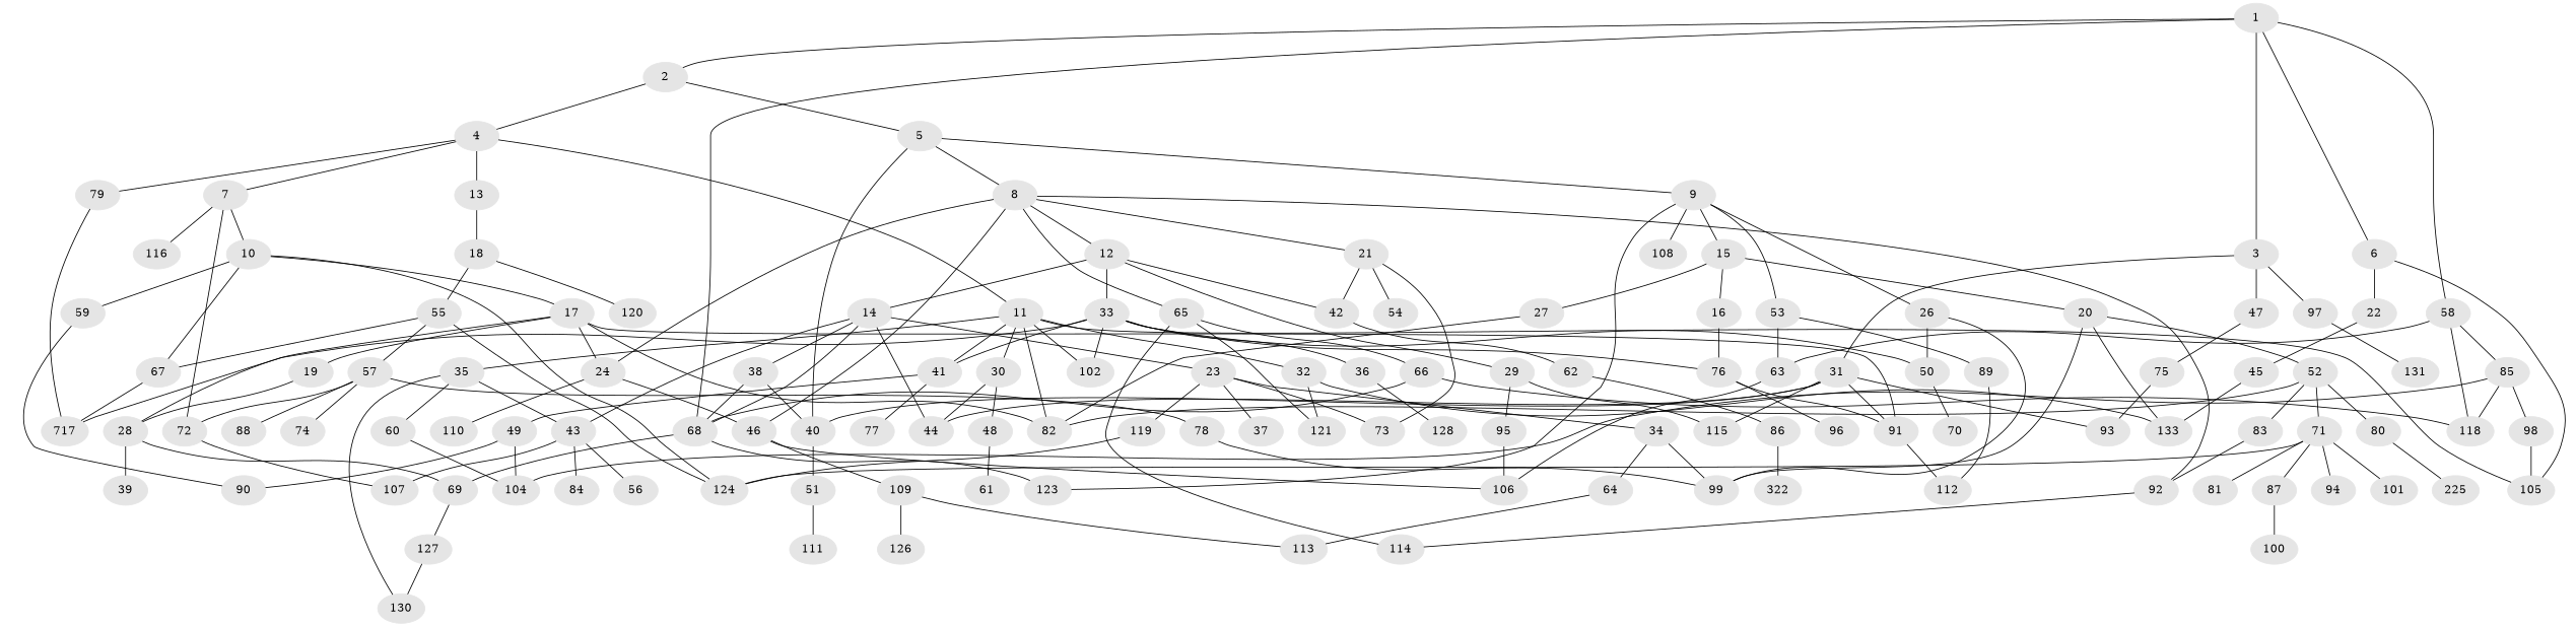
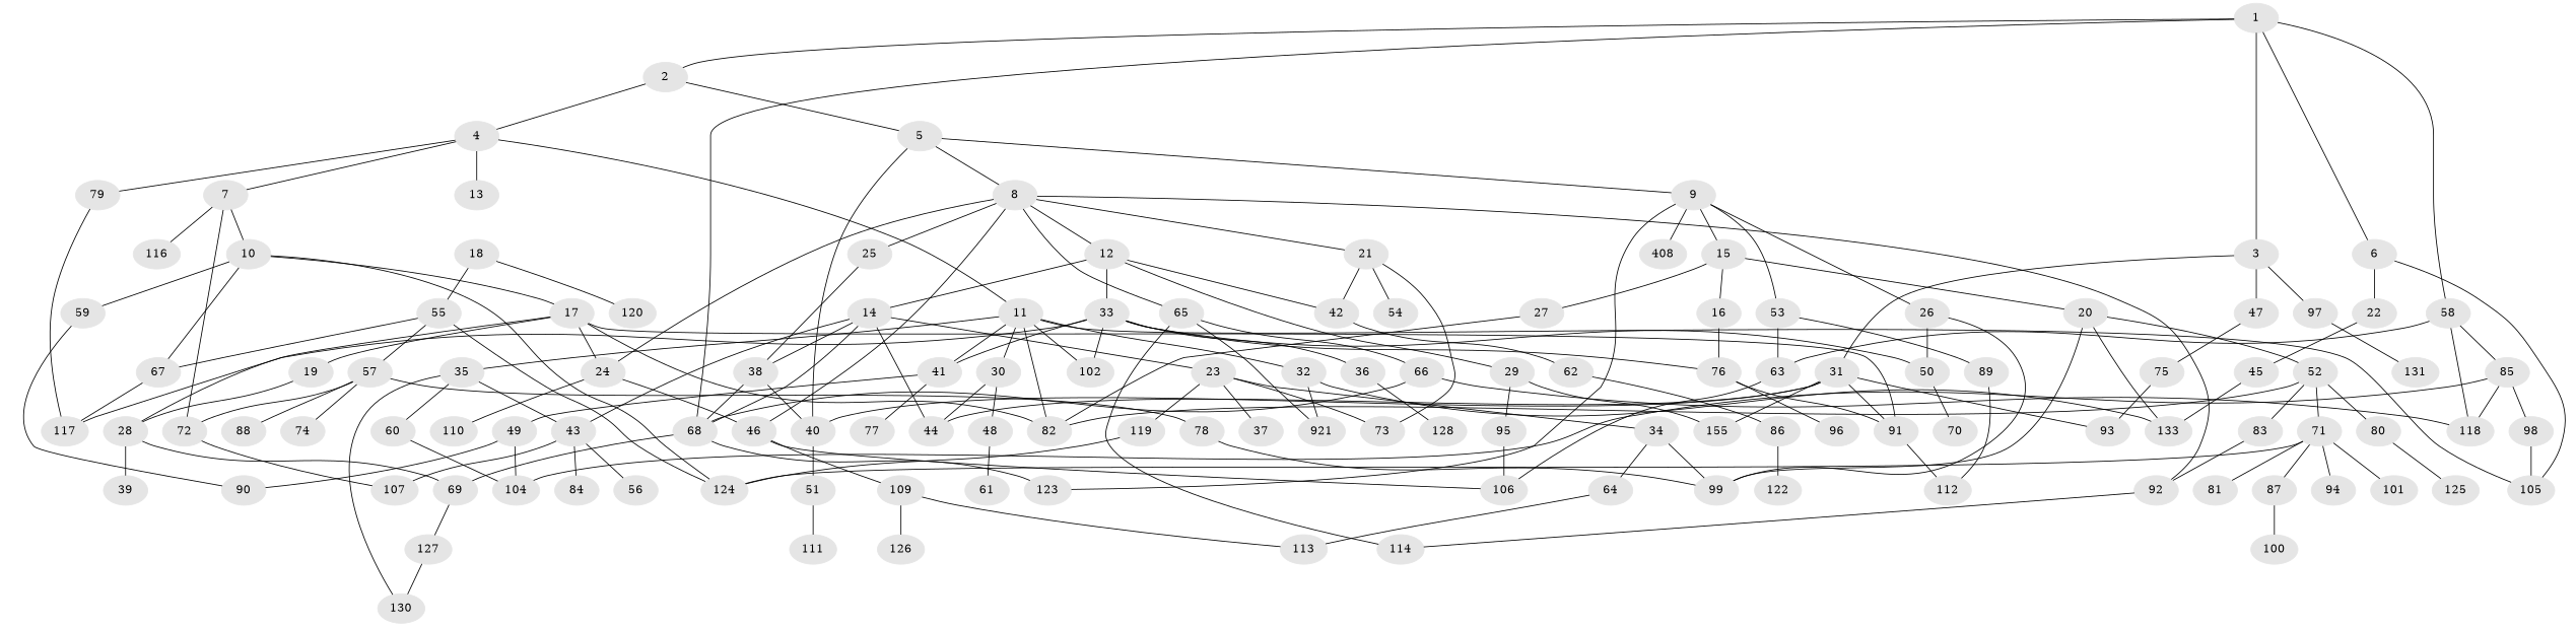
  graph {
    node [color=gray90 style=filled]
    1
    2
    3
    6
    58
    68
    4
    5
    31
    47
    97
    22
    105
    63
    85
    118
    123
    69
    7
    11
    13
    79
    8
    9
    40
    44
    91
-   115
+   115 [label=155]
    93
    75
    131
    10
    72
    116
    30
    32
    35
    41
    82
    102
    18
-   117 [label=717]
+   117
    12
    21
    24
+   25
    46
    65
    92
    15
    26
    53
-   108
+   108 [label=408]
    51
    45
    17
    59
    67
    124
    107
    14
    29
    33
    42
    54
    73
    110
    38
    106
    109
-   121
+   121 [label=921]
    66
    114
    16
    20
    27
    99
    50
    89
    19
    28
    90
    48
    133
    43
    60
    130
    49
    77
    23
    95
    76
    36
    62
    55
    120
    34
    37
    119
    56
    84
    52
    96
    39
    112
    57
    71
    80
    83
    64
    70
    127
    61
    128
    113
    104
    111
    86
    126
    81
    87
    94
    101
-   125 [label=225]
+   125
    74
    78
    88
    98
-   122 [label=322]
+   122
    100
    1 -- 2
    1 -- 3
    1 -- 6
    1 -- 58
    1 -- 68
    2 -- 4
    2 -- 5
    3 -- 31
    3 -- 47
    3 -- 97
    6 -- 22
    6 -- 105
    58 -- 63
    58 -- 85
    58 -- 118
    68 -- 123
    68 -- 69
    4 -- 7
    4 -- 11
    4 -- 13
    4 -- 79
    5 -- 8
    5 -- 9
    5 -- 40
    31 -- 40
    31 -- 44
    31 -- 91
    31 -- 115
    31 -- 93
    47 -- 75
    97 -- 131
    22 -- 45
    63 -- 106
    85 -- 118
    85 -- 104
    85 -- 98
    69 -- 127
    7 -- 10
    7 -- 72
    7 -- 116
    11 -- 105
    11 -- 30
    11 -- 32
    11 -- 35
    11 -- 41
    11 -- 82
    11 -- 102
-   13 -- 18
    79 -- 117
    8 -- 12
    8 -- 21
    8 -- 24
+   8 -- 25
    8 -- 46
    8 -- 65
    8 -- 92
    9 -- 123
    9 -- 15
    9 -- 26
    9 -- 53
    9 -- 108
    40 -- 51
    91 -- 112
    75 -- 93
    10 -- 17
    10 -- 59
    10 -- 67
    10 -- 124
    72 -- 107
    30 -- 44
    30 -- 48
    32 -- 121
    32 -- 133
    35 -- 43
    35 -- 60
    35 -- 130
    41 -- 49
    41 -- 77
    18 -- 55
    18 -- 120
    12 -- 14
    12 -- 29
    12 -- 33
    12 -- 42
    21 -- 42
    21 -- 54
    21 -- 73
    24 -- 46
    24 -- 110
+   25 -- 38
    46 -- 106
    46 -- 109
    65 -- 121
    65 -- 66
    65 -- 114
    92 -- 114
    15 -- 16
    15 -- 20
    15 -- 27
    26 -- 99
    26 -- 50
    53 -- 63
    53 -- 89
    51 -- 111
    45 -- 133
    17 -- 91
    17 -- 82
    17 -- 24
    17 -- 19
    17 -- 28
    59 -- 90
    67 -- 117
    14 -- 68
    14 -- 44
    14 -- 38
    14 -- 43
    14 -- 23
    29 -- 115
    29 -- 95
    33 -- 41
    33 -- 102
    33 -- 117
    33 -- 50
    33 -- 76
    33 -- 36
    42 -- 62
    38 -- 68
    38 -- 40
    109 -- 113
    109 -- 126
    66 -- 68
    66 -- 118
    16 -- 76
    20 -- 99
    20 -- 133
    20 -- 52
    27 -- 82
    50 -- 70
    89 -- 112
    19 -- 28
    28 -- 69
    28 -- 39
    48 -- 61
    43 -- 107
    43 -- 56
    43 -- 84
    60 -- 104
    49 -- 90
    49 -- 104
    23 -- 73
    23 -- 34
    23 -- 37
    23 -- 119
    95 -- 106
    76 -- 91
    76 -- 96
    36 -- 128
    62 -- 86
    55 -- 67
    55 -- 124
    55 -- 57
    34 -- 99
    34 -- 64
    119 -- 124
    52 -- 82
    52 -- 71
    52 -- 80
    52 -- 83
    57 -- 72
    57 -- 74
    57 -- 78
    57 -- 88
    71 -- 124
    71 -- 81
    71 -- 87
    71 -- 94
    71 -- 101
    80 -- 125
    83 -- 92
    64 -- 113
    127 -- 130
    86 -- 122
    87 -- 100
    78 -- 99
    98 -- 105
  }
